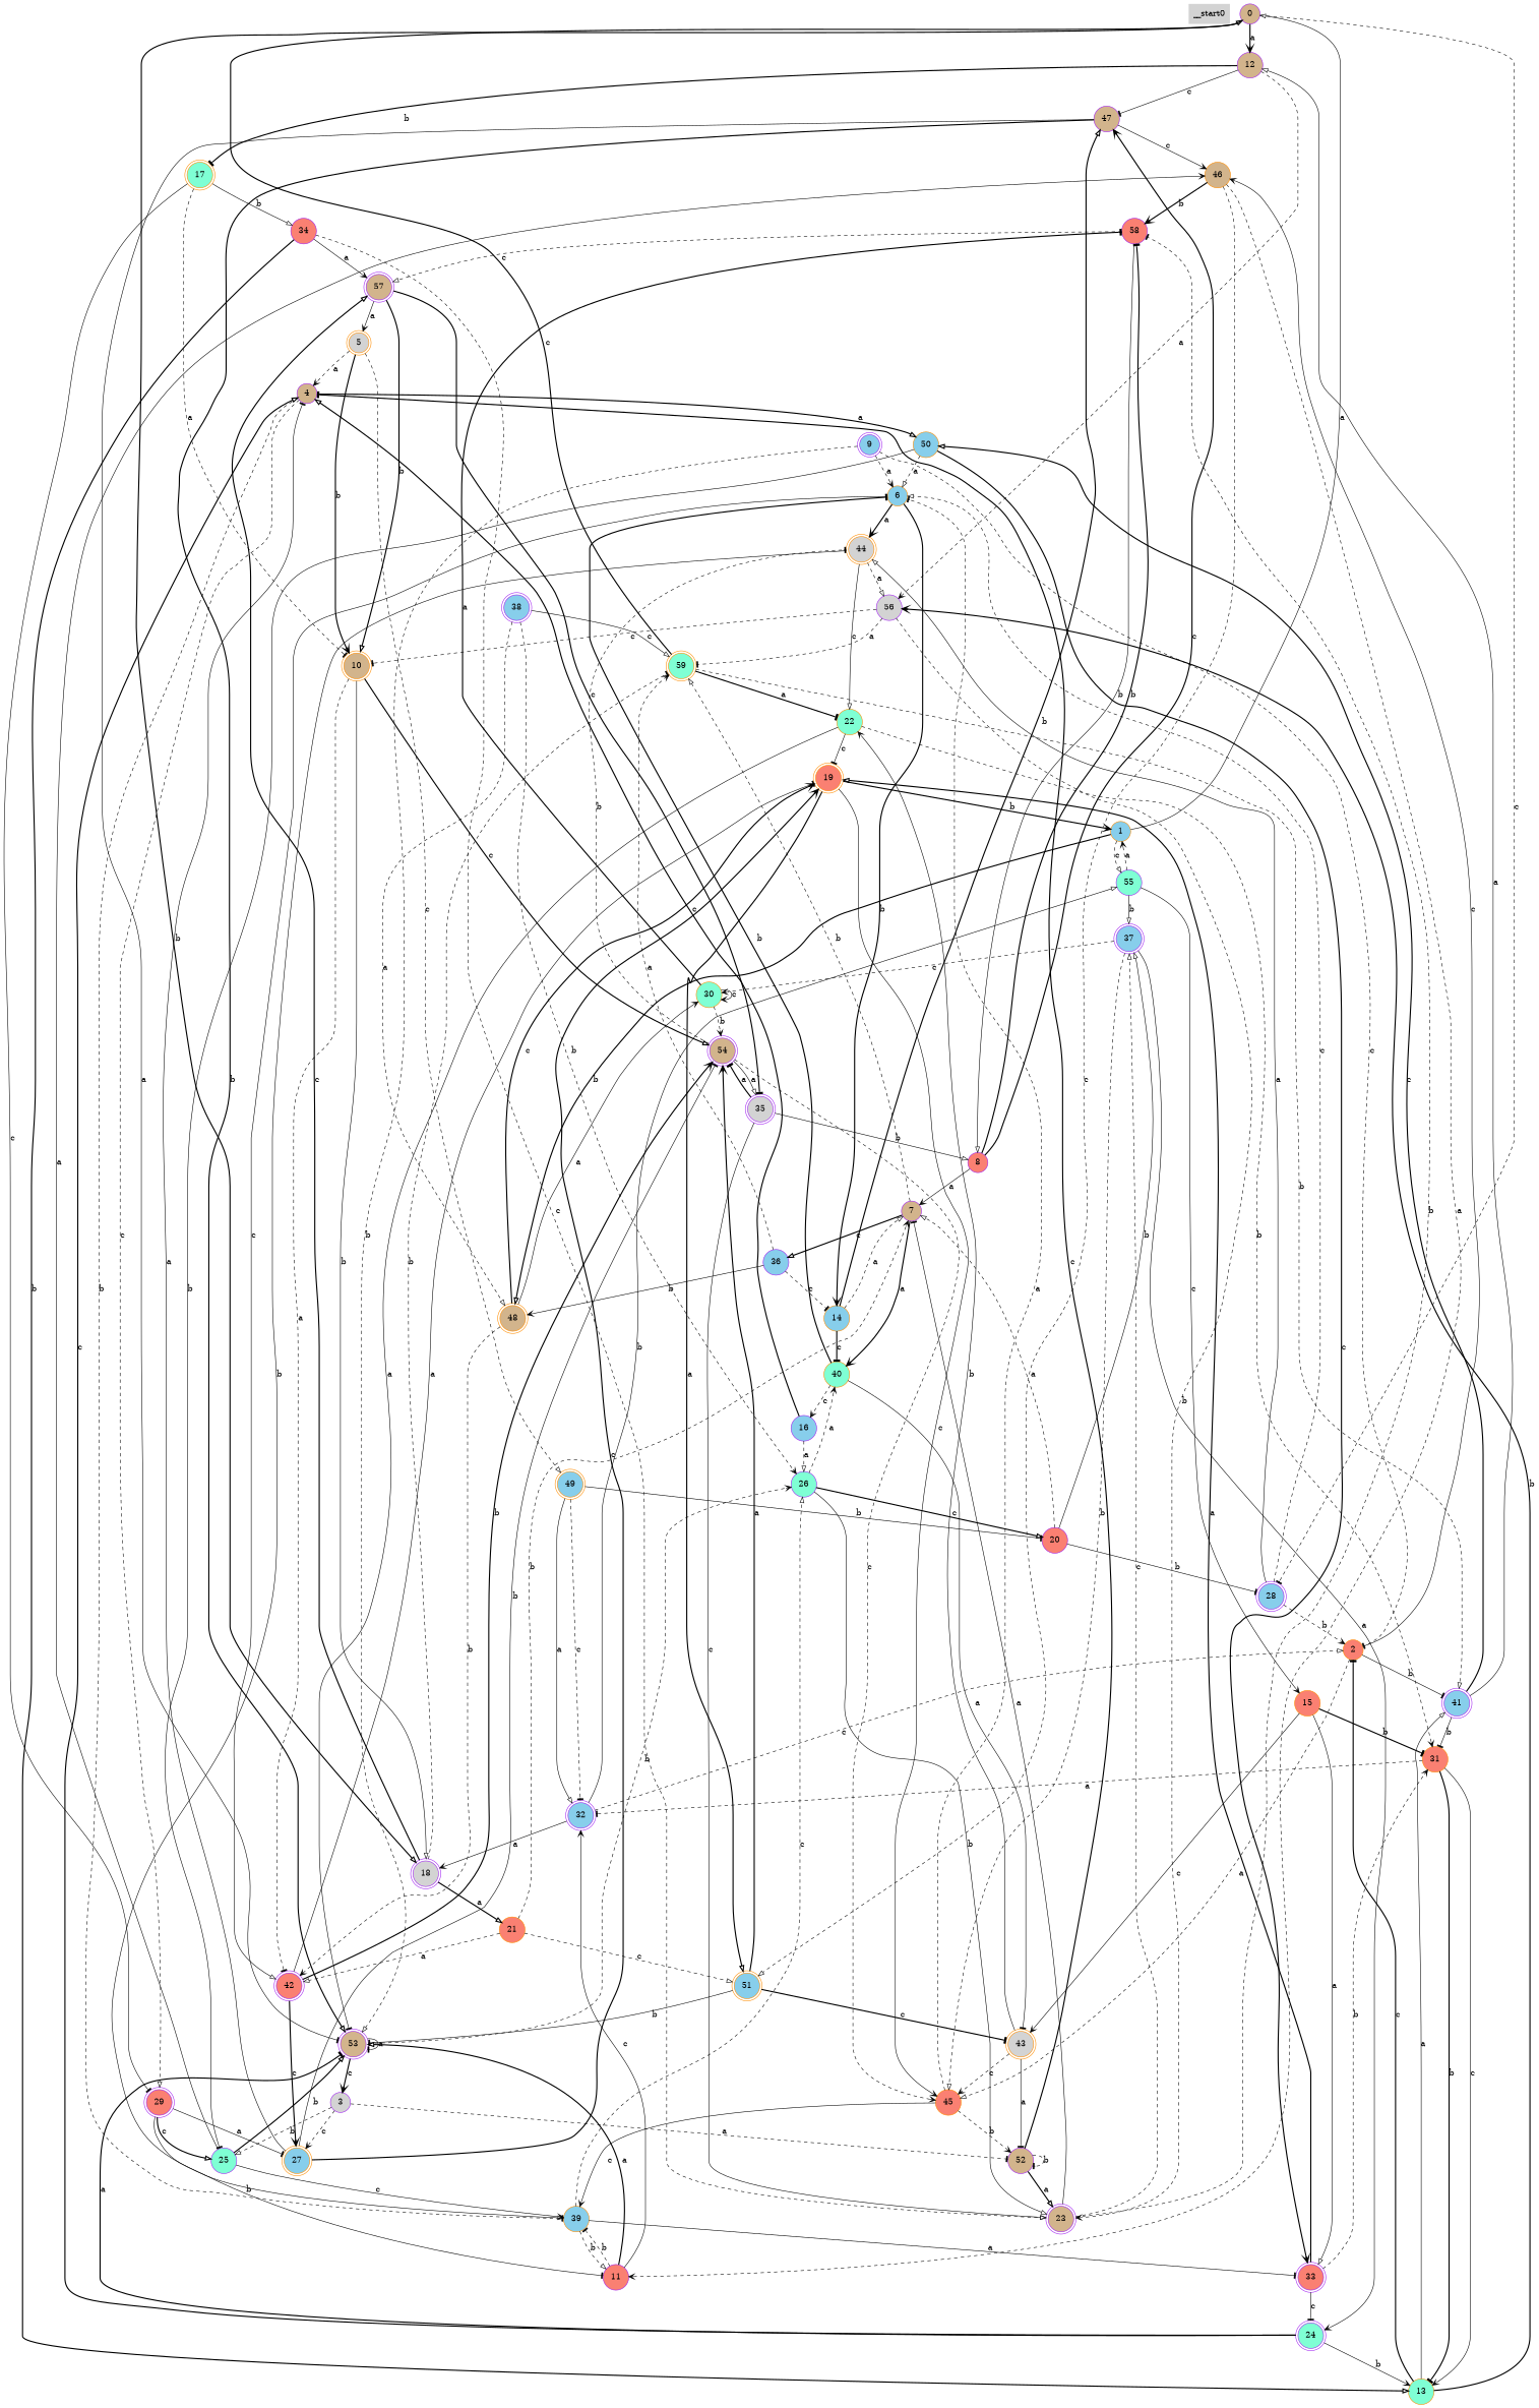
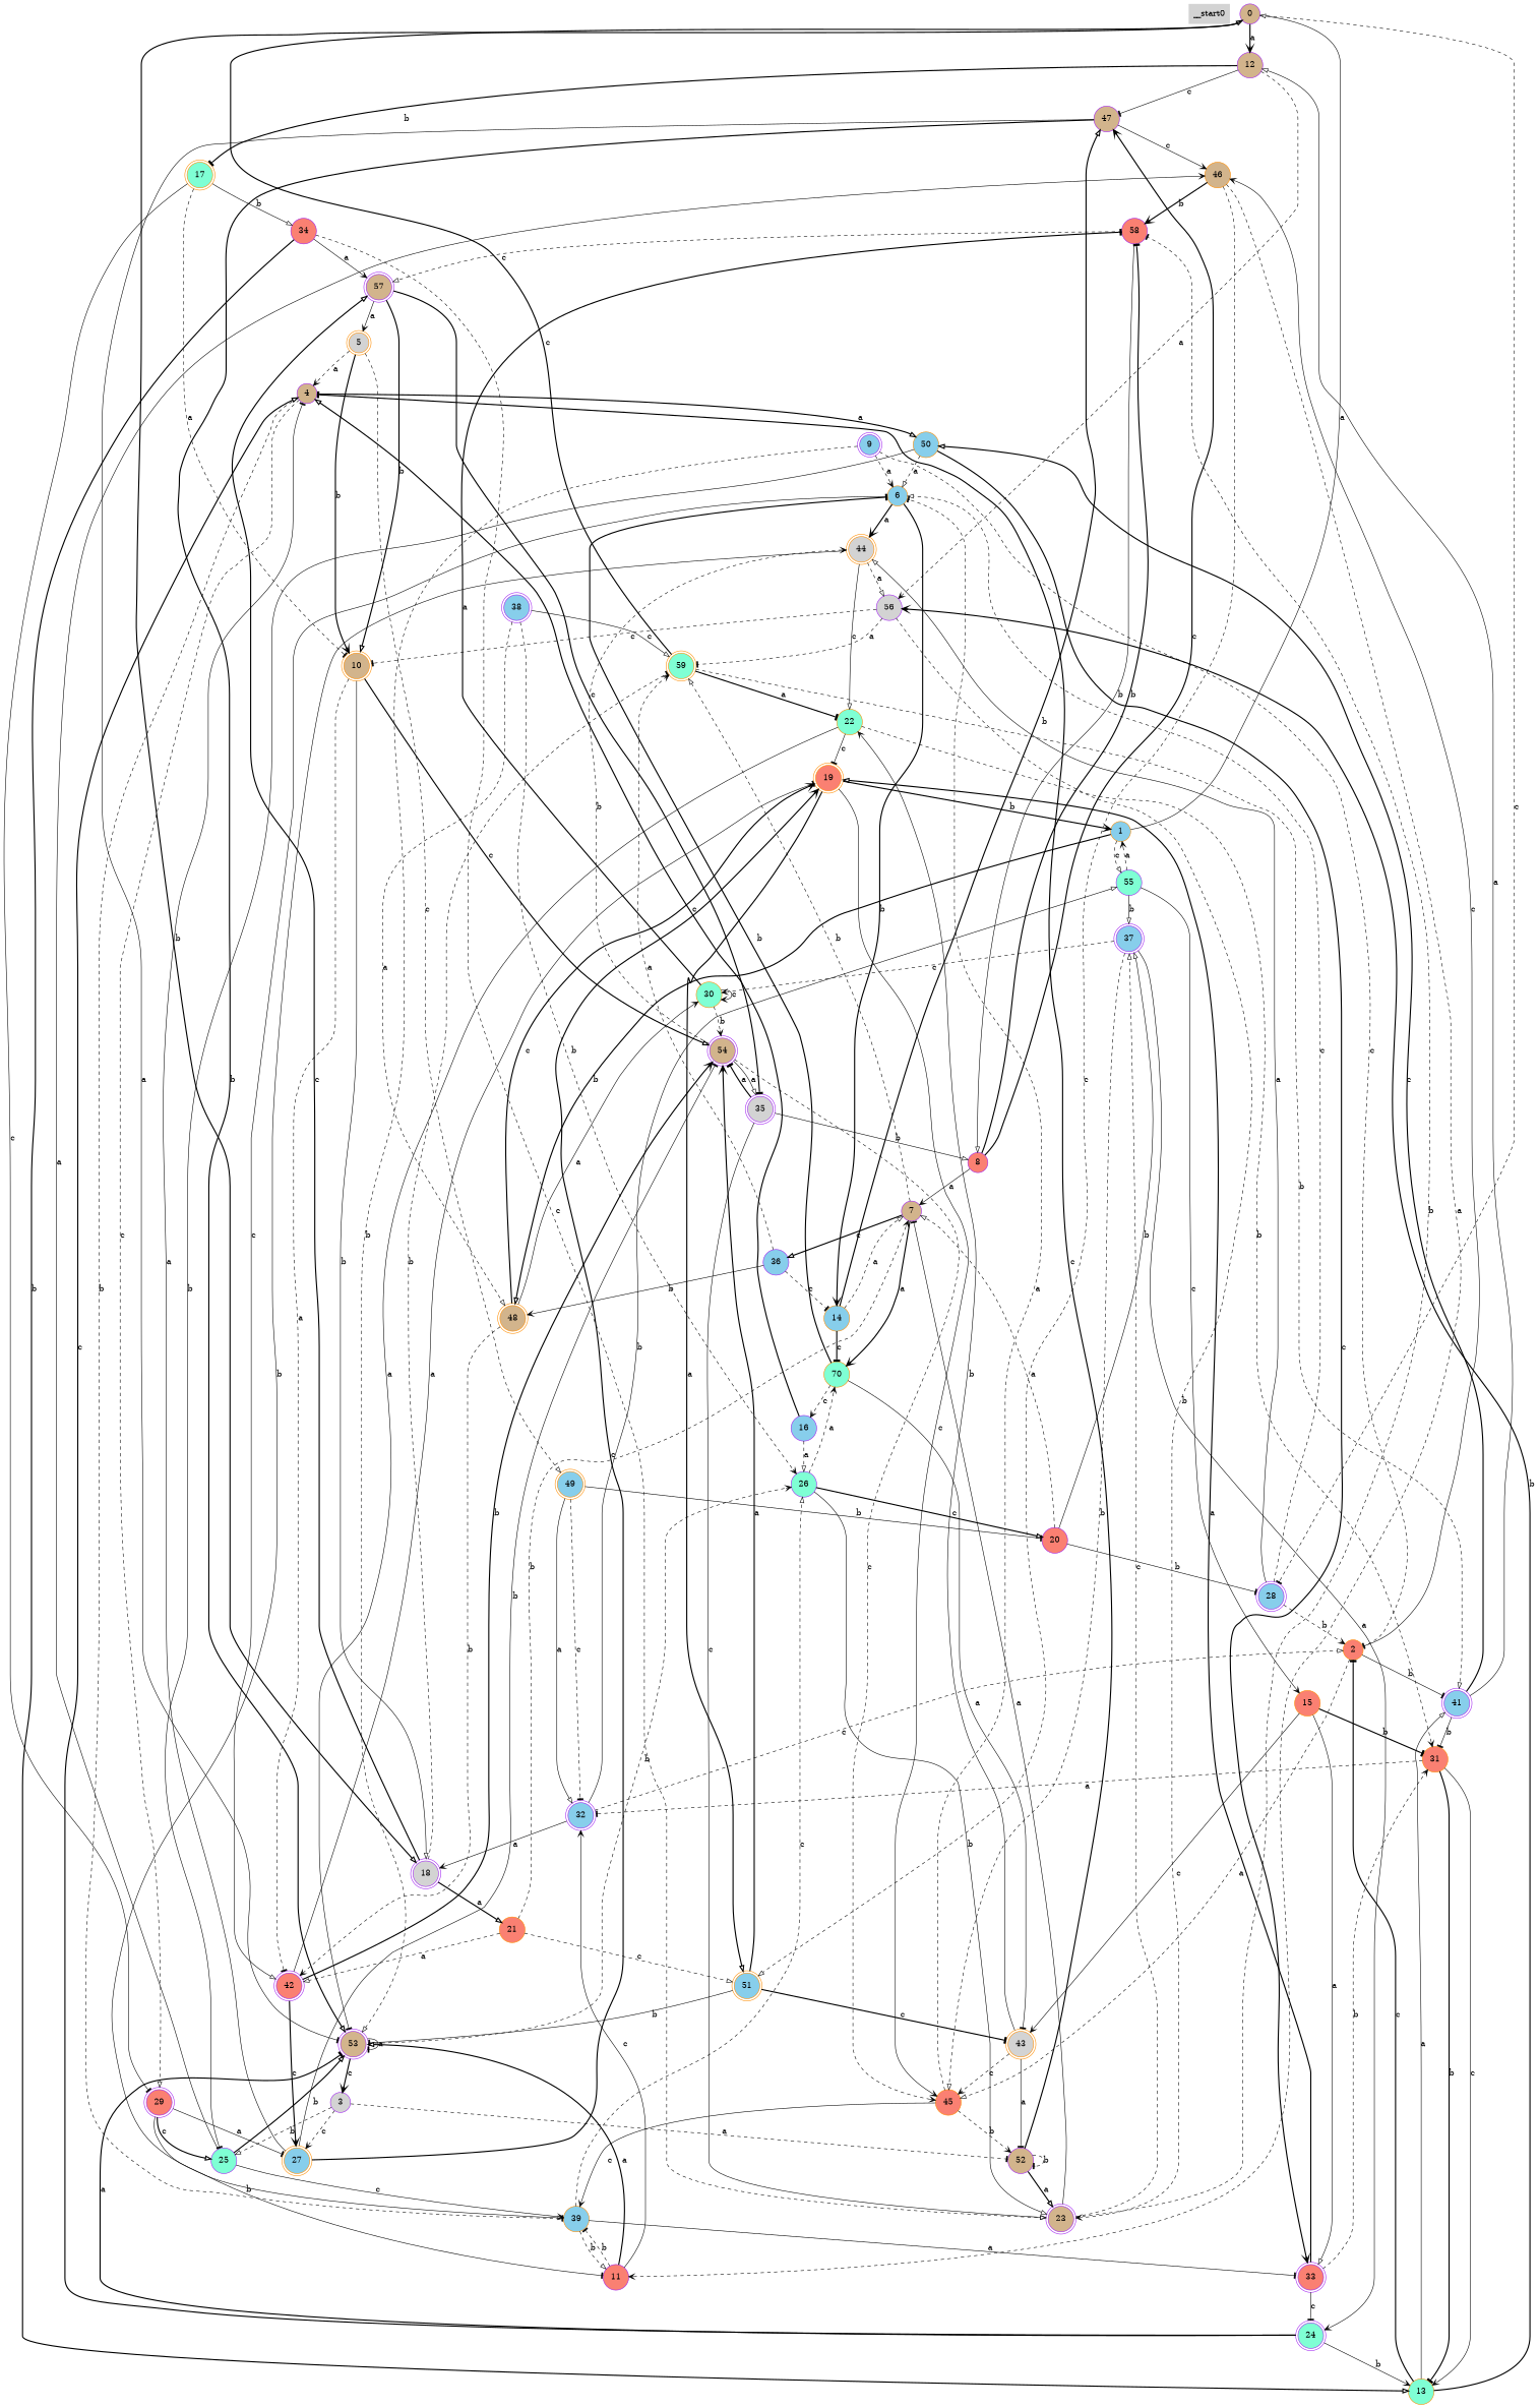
  digraph {
    rankdir=TB
    node [color=purple fillcolor=skyblue shape=circle style=filled]
    edge [arrowhead=onormal style=dashed]
    __start0 [fillcolor=lightgrey shape=none]
    n2 [fillcolor=tan label=0]
    n3 [fillcolor=tan label=12]
    n4 [fillcolor=lightgrey label=18 shape=doublecircle style="rounded,filled"]
    n5 [label=28 shape=doublecircle style="rounded,filled"]
    n6 [fillcolor=tan label=47]
    n7 [color=darkorange fillcolor=aquamarine label=17 shape=doublecircle style="rounded,filled"]
    n8 [fillcolor=lightgrey label=56]
    n9 [color=darkorange fillcolor=aquamarine label=59 shape=doublecircle style="rounded,filled"]
    n10 [color=darkorange fillcolor=salmon label=21]
    n11 [fillcolor=tan label=57 shape=doublecircle style="rounded,filled"]
    n12 [color=darkorange fillcolor=salmon label=2]
    n13 [color=darkorange label=6]
    n14 [color=darkorange fillcolor=lightgrey label=44 shape=doublecircle style="rounded,filled"]
    n15 [color=darkorange label=1]
    n16 [color=darkorange fillcolor=tan label=48 shape=doublecircle style="rounded,filled"]
    n17 [fillcolor=aquamarine label=55]
    n18 [fillcolor=salmon label=42 shape=doublecircle style="rounded,filled"]
    n19 [color=darkorange fillcolor=salmon label=19 shape=doublecircle style="rounded,filled"]
    n20 [color=darkorange fillcolor=aquamarine label=30]
    n21 [color=darkorange fillcolor=salmon label=15]
    n22 [label=37 shape=doublecircle style="rounded,filled"]
    n23 [label=41 shape=doublecircle style="rounded,filled"]
    n24 [color=darkorange fillcolor=salmon label=45]
    n25 [color=darkorange fillcolor=tan label=46]
    n26 [color=darkorange label=50]
    n27 [color=darkorange fillcolor=salmon label=31]
    n28 [fillcolor=tan label=52]
    n29 [color=darkorange label=39]
    n30 [fillcolor=salmon label=58]
    n31 [fillcolor=salmon label=11]
    n32 [color=darkorange label=51 shape=doublecircle style="rounded,filled"]
    n33 [fillcolor=lightgrey label=3]
    n34 [fillcolor=aquamarine label=25]
    n35 [color=darkorange label=27 shape=doublecircle style="rounded,filled"]
    n36 [fillcolor=tan label=53 shape=doublecircle style="rounded,filled"]
    n37 [fillcolor=tan label=4]
    n38 [fillcolor=tan label=54 shape=doublecircle style="rounded,filled"]
    n39 [fillcolor=tan label=23 shape=doublecircle style="rounded,filled"]
    n40 [fillcolor=salmon label=29 shape=doublecircle style="rounded,filled"]
    n41 [fillcolor=salmon label=33 shape=doublecircle style="rounded,filled"]
    n42 [fillcolor=aquamarine label=26]
    n43 [color=darkorange fillcolor=lightgrey label=5 shape=doublecircle style="rounded,filled"]
    n44 [color=darkorange fillcolor=tan label=10 shape=doublecircle style="rounded,filled"]
    n45 [color=darkorange label=49 shape=doublecircle style="rounded,filled"]
    n46 [label=32 shape=doublecircle style="rounded,filled"]
    n47 [fillcolor=salmon label=20]
    n48 [color=darkorange label=14]
    n49 [fillcolor=tan label=7]
-   n50 [color=darkorange fillcolor=aquamarine label=40]
+   n50 [color=darkorange fillcolor=aquamarine label=70]
    n51 [color=darkorange fillcolor=aquamarine label=22]
    n52 [label=36]
    n53 [color=darkorange fillcolor=lightgrey label=43 shape=doublecircle style="rounded,filled"]
    n54 [label=16]
    n55 [fillcolor=salmon label=8]
    n56 [label=9 shape=doublecircle style="rounded,filled"]
    n57 [fillcolor=lightgrey label=35 shape=doublecircle style="rounded,filled"]
    n58 [fillcolor=salmon label=34]
    n59 [color=darkorange fillcolor=aquamarine label=13]
    n60 [fillcolor=aquamarine label=24 shape=doublecircle style="rounded,filled"]
    n61 [label=38 shape=doublecircle style="rounded,filled"]
    n2 -> n3 [arrowhead=vee label=a style=bold]
    n2 -> n4 [label=b style=bold]
    n2 -> n5 [arrowhead=tee label=c]
    n3 -> n6 [arrowhead=tee label=c style=solid]
    n3 -> n7 [arrowhead=tee label=b style=bold]
    n3 -> n8 [arrowhead=vee label=a]
    n4 -> n9 [arrowhead=tee label=b]
    n4 -> n10 [label=a style=bold]
    n4 -> n11 [label=c style=bold]
    n5 -> n12 [arrowhead=vee label=b]
    n5 -> n13 [label=c]
    n5 -> n14 [label=a style=solid]
    n6 -> n25 [arrowhead=vee label=c style=solid]
    n6 -> n36 [arrowhead=tee label=a style=solid]
    n6 -> n36 [label=b style=bold]
    n7 -> n40 [arrowhead=tee label=c style=solid]
    n7 -> n44 [arrowhead=tee label=a]
    n7 -> n58 [label=b style=solid]
    n8 -> n9 [arrowhead=tee label=a]
    n8 -> n39 [arrowhead=vee label=b]
    n8 -> n44 [arrowhead=tee label=c]
    n9 -> n2 [label=c style=bold]
    n9 -> n23 [label=b]
    n9 -> n51 [arrowhead=tee label=a style=bold]
    n10 -> n18 [label=a]
    n10 -> n32 [label=c]
    n10 -> n49 [arrowhead=vee label=b]
    n11 -> n43 [arrowhead=vee label=a style=solid]
    n11 -> n44 [label=b style=bold]
    n11 -> n57 [arrowhead=tee label=c style=bold]
    n12 -> n23 [arrowhead=tee label=b style=solid]
    n12 -> n24 [label=a]
    n12 -> n25 [arrowhead=vee label=c style=solid]
    n13 -> n14 [arrowhead=vee label=a style=bold]
    n13 -> n18 [label=c style=solid]
    n13 -> n48 [arrowhead=vee label=b style=bold]
    n14 -> n8 [label=a]
    n14 -> n29 [label=b style=solid]
    n14 -> n51 [label=c style=solid]
    n15 -> n2 [label=a style=solid]
    n15 -> n16 [label=b style=bold]
    n15 -> n17 [label=c]
    n16 -> n18 [arrowhead=vee label=b]
    n16 -> n19 [arrowhead=vee label=c style=bold]
    n16 -> n20 [arrowhead=vee label=a style=solid]
    n17 -> n15 [arrowhead=vee label=a]
    n17 -> n21 [arrowhead=vee label=c style=solid]
    n17 -> n22 [label=b style=solid]
    n18 -> n19 [arrowhead=tee label=a style=solid]
    n18 -> n35 [arrowhead=vee label=c style=bold]
    n18 -> n38 [arrowhead=vee label=b style=bold]
    n19 -> n15 [arrowhead=vee label=b style=bold]
    n19 -> n24 [arrowhead=vee label=c style=solid]
    n19 -> n32 [label=a style=bold]
    n20 -> n20 [arrowhead=vee label=c style=solid]
    n20 -> n30 [arrowhead=tee label=a style=bold]
    n20 -> n38 [arrowhead=vee label=b]
    n21 -> n27 [arrowhead=tee label=b style=bold]
    n21 -> n41 [label=a style=solid]
    n21 -> n53 [arrowhead=vee label=c style=solid]
    n22 -> n20 [arrowhead=vee label=c]
    n22 -> n24 [label=b]
    n22 -> n60 [arrowhead=vee label=a style=solid]
    n23 -> n3 [label=a style=solid]
    n23 -> n26 [label=c style=bold]
    n23 -> n27 [arrowhead=tee label=b style=solid]
    n24 -> n13 [arrowhead=tee label=a]
    n24 -> n28 [arrowhead=vee label=b]
    n24 -> n29 [arrowhead=vee label=c style=solid]
    n25 -> n30 [arrowhead=vee label=b style=bold]
    n25 -> n31 [arrowhead=vee label=a]
    n25 -> n32 [label=c]
    n26 -> n13 [label=a]
    n26 -> n34 [arrowhead=tee label=b style=solid]
    n26 -> n41 [arrowhead=vee label=c style=bold]
    n27 -> n46 [arrowhead=tee label=a]
    n27 -> n59 [arrowhead=tee label=b style=bold]
    n27 -> n59 [arrowhead=vee label=c style=solid]
    n28 -> n28 [arrowhead=tee label=b]
    n28 -> n37 [arrowhead=tee label=c style=bold]
    n28 -> n39 [label=a style=bold]
    n29 -> n31 [label=b]
    n29 -> n41 [arrowhead=tee label=a style=solid]
    n29 -> n42 [label=c]
    n30 -> n11 [label=c]
    n30 -> n55 [label=b style=solid]
    n31 -> n29 [arrowhead=tee label=b]
    n31 -> n36 [label=a style=bold]
    n31 -> n46 [arrowhead=vee label=c style=solid]
    n32 -> n36 [arrowhead=tee label=b style=solid]
    n32 -> n38 [arrowhead=vee label=a style=bold]
    n32 -> n53 [arrowhead=tee label=c style=bold]
    n33 -> n28 [arrowhead=tee label=a]
    n33 -> n34 [label=b]
    n33 -> n35 [arrowhead=vee label=c]
    n34 -> n25 [arrowhead=vee label=a style=solid]
    n34 -> n29 [arrowhead=vee label=c style=solid]
    n34 -> n36 [label=b style=bold]
    n35 -> n19 [arrowhead=vee label=c style=bold]
    n35 -> n37 [arrowhead=tee label=a style=solid]
    n35 -> n38 [arrowhead=tee label=b style=solid]
    n36 -> n33 [arrowhead=vee label=c style=bold]
    n36 -> n36 [arrowhead=tee label=a style=solid]
    n36 -> n42 [arrowhead=vee label=b]
    n37 -> n26 [label=a style=bold]
    n37 -> n29 [arrowhead=tee label=b]
    n37 -> n40 [label=c]
-   n38 -> n14 [arrowhead=tee label=b]
+   n38 -> n14 [arrowhead=vee label=b]
    n38 -> n24 [arrowhead=vee label=c]
    n38 -> n57 [label=a style=solid]
    n39 -> n22 [label=c]
    n39 -> n30 [arrowhead=tee label=b]
    n39 -> n49 [arrowhead=tee label=a style=solid]
    n40 -> n31 [arrowhead=tee label=b style=solid]
    n40 -> n34 [label=c style=bold]
    n40 -> n35 [arrowhead=tee label=a style=solid]
    n41 -> n19 [label=a style=bold]
    n41 -> n27 [arrowhead=vee label=b]
    n41 -> n60 [arrowhead=tee label=c style=solid]
    n42 -> n39 [label=b style=solid]
    n42 -> n47 [label=c style=bold]
    n42 -> n50 [arrowhead=vee label=a]
    n43 -> n37 [arrowhead=vee label=a]
    n43 -> n44 [arrowhead=vee label=b style=bold]
    n43 -> n45 [label=c]
    n44 -> n4 [label=b style=solid]
    n44 -> n18 [arrowhead=tee label=a]
    n44 -> n38 [label=c style=bold]
    n45 -> n46 [label=a style=solid]
    n45 -> n46 [arrowhead=tee label=c]
    n45 -> n47 [arrowhead=tee label=b style=solid]
    n46 -> n4 [arrowhead=vee label=a style=solid]
    n46 -> n12 [label=c]
    n46 -> n17 [label=b style=solid]
    n47 -> n5 [arrowhead=tee label=b style=solid]
    n47 -> n22 [label=b style=solid]
    n47 -> n49 [label=a]
    n48 -> n6 [label=b style=bold]
    n48 -> n49 [label=a]
    n48 -> n50 [arrowhead=tee label=c style=bold]
    n49 -> n9 [label=b]
    n49 -> n50 [arrowhead=vee label=a style=bold]
    n49 -> n52 [label=c style=bold]
    n50 -> n13 [arrowhead=tee label=b style=bold]
    n50 -> n53 [arrowhead=tee label=a style=solid]
    n50 -> n54 [arrowhead=vee label=c]
    n51 -> n19 [arrowhead=tee label=c style=solid]
    n51 -> n27 [arrowhead=vee label=b]
    n51 -> n36 [arrowhead=tee label=a style=solid]
    n52 -> n9 [arrowhead=vee label=a]
    n52 -> n16 [arrowhead=vee label=b style=solid]
    n52 -> n48 [arrowhead=tee label=c]
    n53 -> n24 [arrowhead=vee label=c]
    n53 -> n28 [arrowhead=tee label=a style=solid]
    n53 -> n51 [arrowhead=vee label=b style=solid]
    n54 -> n37 [label=c style=bold]
    n54 -> n42 [label=a]
    n55 -> n6 [arrowhead=vee label=c style=bold]
    n55 -> n30 [arrowhead=tee label=b style=bold]
    n55 -> n49 [arrowhead=vee label=a style=solid]
    n56 -> n12 [arrowhead=tee label=c]
    n56 -> n13 [arrowhead=vee label=a]
    n56 -> n36 [label=b]
    n57 -> n38 [arrowhead=tee label=a style=bold]
    n57 -> n39 [label=c style=solid]
    n57 -> n55 [label=b style=solid]
    n58 -> n11 [arrowhead=vee label=a style=solid]
    n58 -> n39 [label=c]
    n58 -> n59 [label=b style=bold]
    n59 -> n8 [arrowhead=vee label=b style=bold]
    n59 -> n12 [arrowhead=tee label=c style=bold]
    n59 -> n23 [label=a style=solid]
    n60 -> n36 [arrowhead=tee label=a style=bold]
    n60 -> n37 [label=c style=bold]
    n60 -> n59 [arrowhead=vee label=b style=solid]
    n61 -> n9 [label=c style=solid]
    n61 -> n16 [label=a]
    n61 -> n42 [arrowhead=vee label=b]
  }
